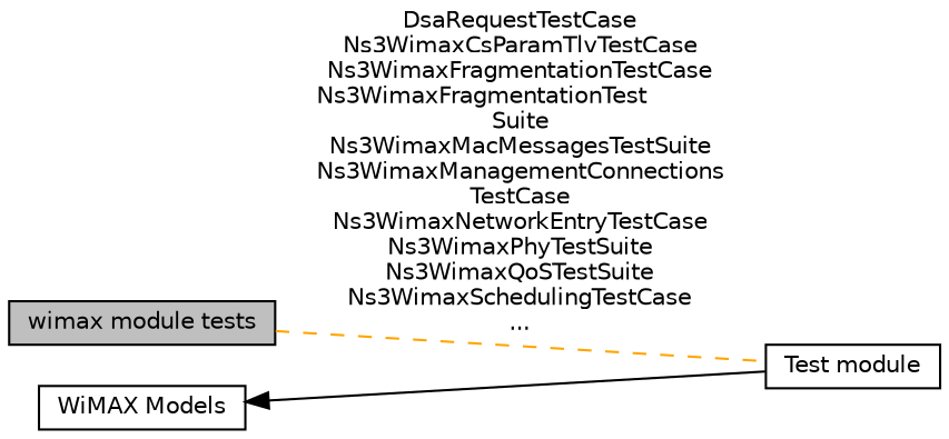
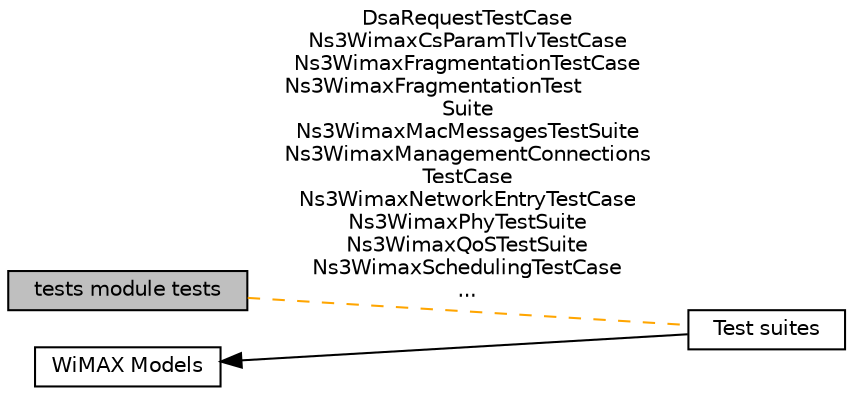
  digraph {
    rankdir=LR
    node [color=black fillcolor=white fontname=Helvetica fontsize=10 shape=box style=filled]
    edge [fontname=Helvetica fontsize=10 labelfontname=Helvetica labelfontsize=10 shape=plaintext]
-   n1 [fillcolor=grey75 fontcolor=black height=0.2 label="wimax module tests" width=0.4]
-   n2 [height=0.2 label="Test module" width=0.4]
+   n1 [fillcolor=grey75 fontcolor=black height=0.2 label="tests module tests" width=0.4]
+   n2 [height=0.2 label="Test suites" width=0.4]
    n3 [height=0.2 label="WiMAX Models" width=0.4]
    n1 -> n2 [color=orange dir=none label="DsaRequestTestCase\nNs3WimaxCsParamTlvTestCase\nNs3WimaxFragmentationTestCase\nNs3WimaxFragmentationTest\lSuite\nNs3WimaxMacMessagesTestSuite\nNs3WimaxManagementConnections\lTestCase\nNs3WimaxNetworkEntryTestCase\nNs3WimaxPhyTestSuite\nNs3WimaxQoSTestSuite\nNs3WimaxSchedulingTestCase\n..." style=dashed]
    n3 -> n2 [dir=back style=solid]
  }
